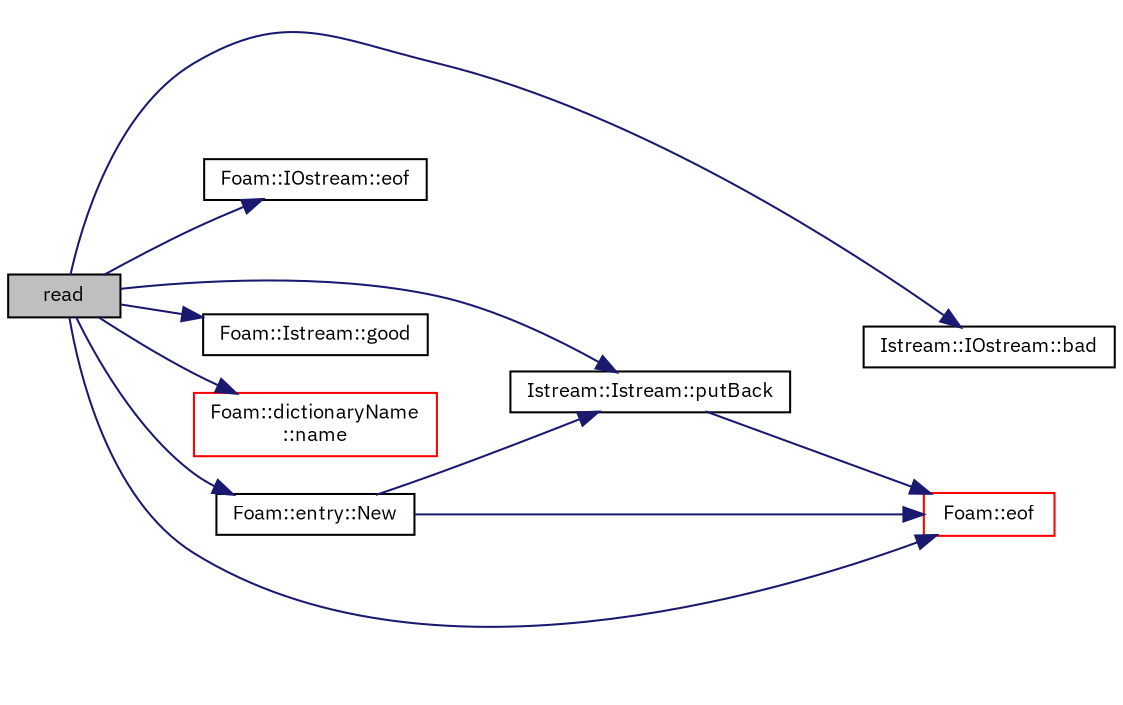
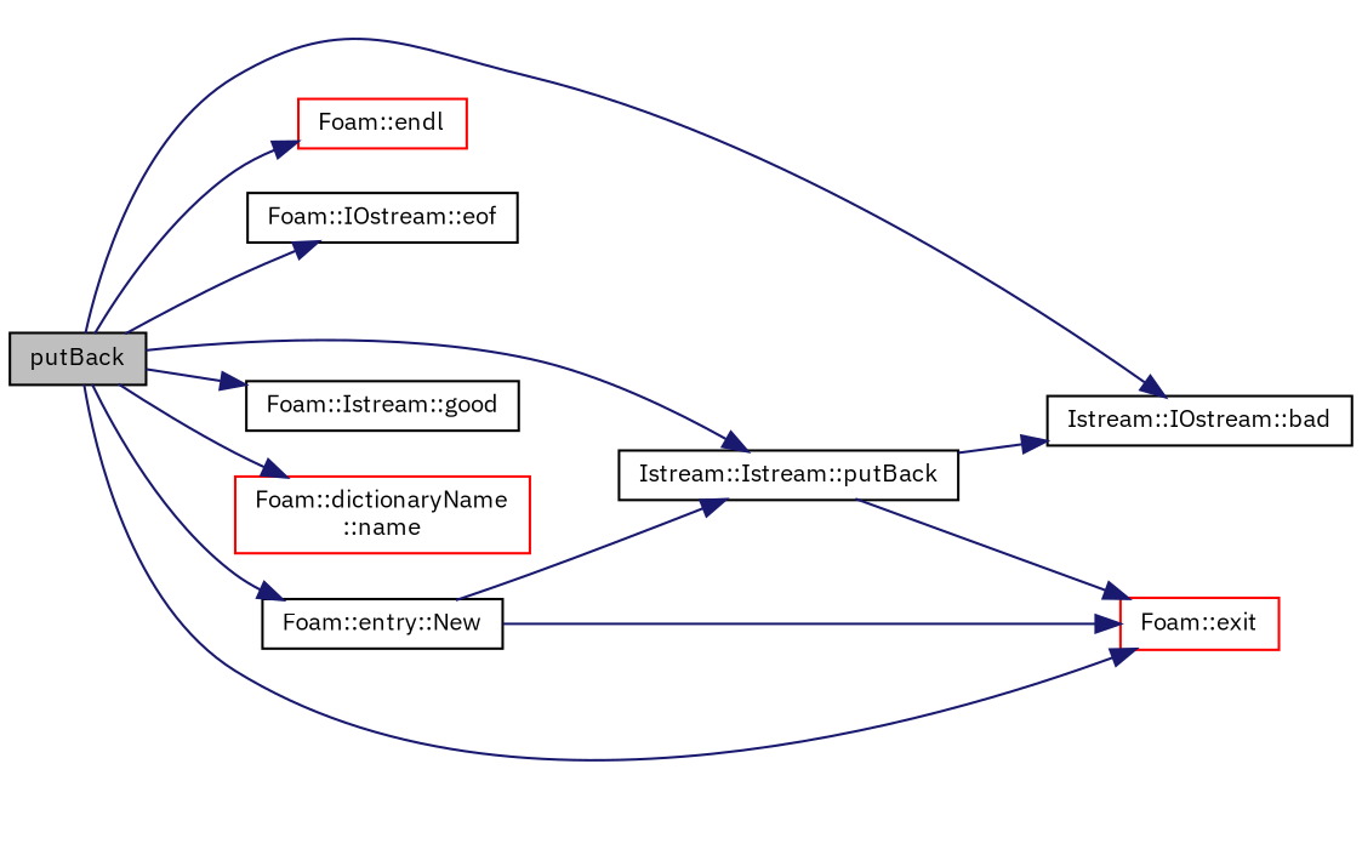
  digraph {
    fontname="IBM Plex Sans"
    rankdir=LR
    node [color=black fontname="IBM Plex Sans" fontsize=10 shape=record]
    edge [color=midnightblue fontname="IBM Plex Sans" fontsize=10 labelfontname=Helvetica labelfontsize=10 style=solid]
-   n1 [fillcolor=grey75 fontcolor=black height=0.2 label=read style=filled width=0.4]
+   n1 [fillcolor=grey75 fontcolor=black height=0.2 label=putBack style=filled width=0.4]
    n2 [height=0.2 label="Istream::IOstream::bad" width=0.4]
+   n3 [color=red height=0.2 label="Foam::endl" width=0.4]
    n4 [height=0.2 label="Foam::IOstream::eof" width=0.4]
-   n5 [color=red height=0.2 label="Foam::eof" width=0.4]
+   n5 [color=red height=0.2 label="Foam::exit" width=0.4]
    n6 [height=0.2 label="Foam::Istream::good" width=0.4]
    n7 [color=red height=0.2 label="Foam::dictionaryName\l::name" width=0.4]
    n8 [height=0.2 label="Foam::entry::New" width=0.4]
    n9 [height=0.2 label="Istream::Istream::putBack" width=0.4]
    n1 -> n2
+   n1 -> n3
    n1 -> n4
    n1 -> n5
    n1 -> n6
    n1 -> n7
    n1 -> n8
    n1 -> n9
    n8 -> n5
    n8 -> n9
+   n9 -> n2
    n9 -> n5
  }
